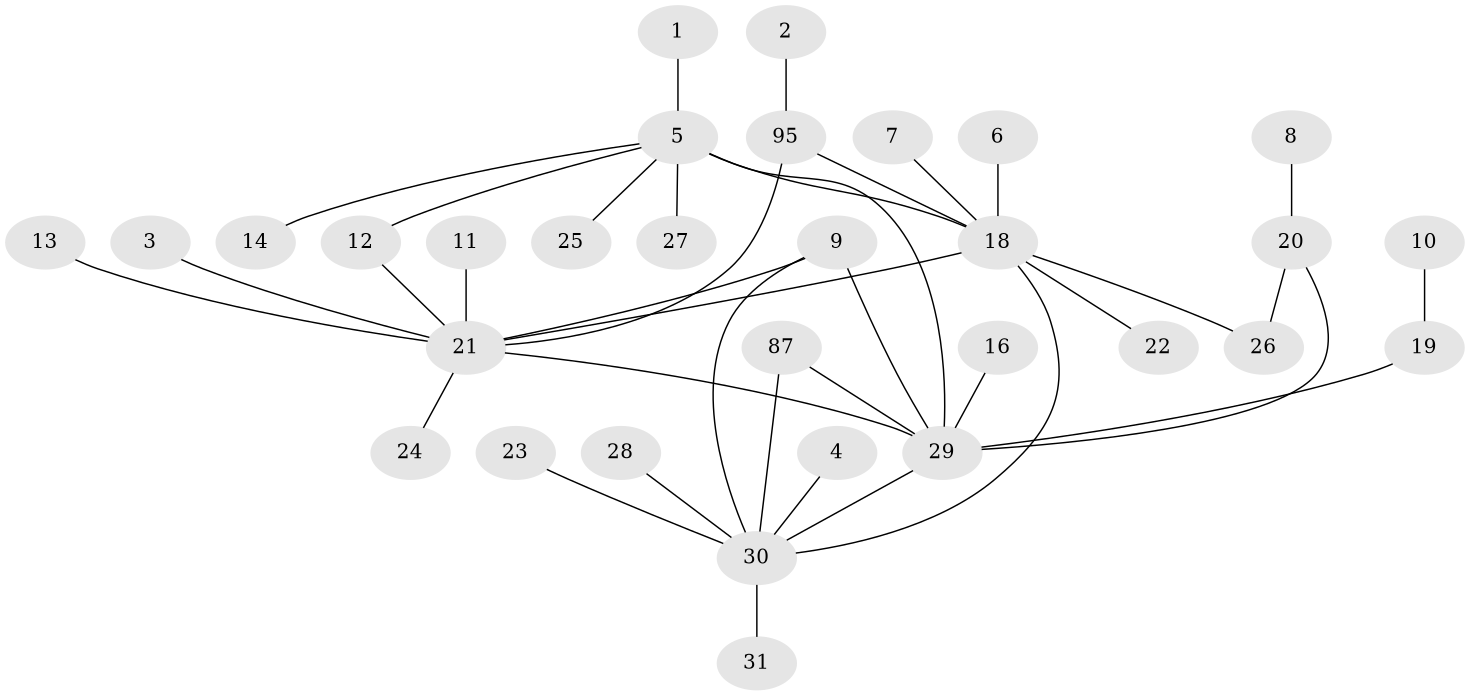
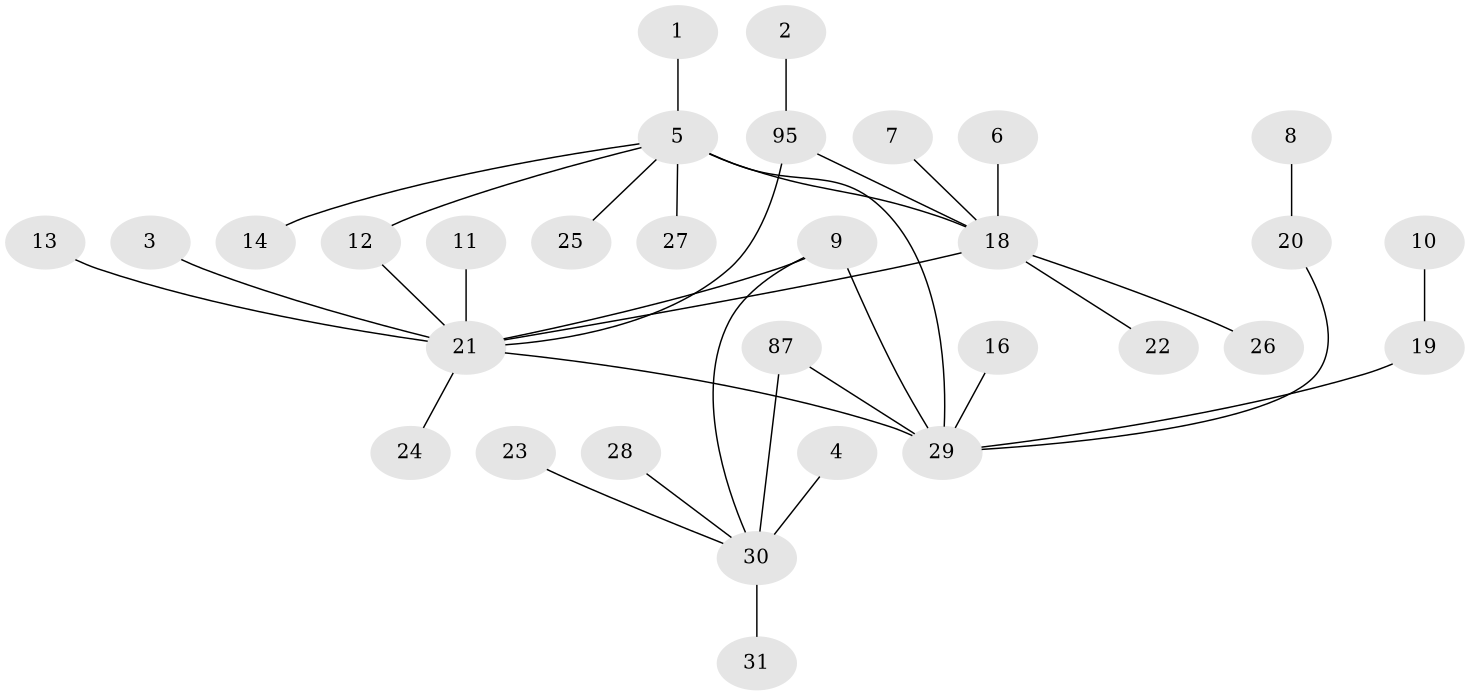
  graph {
    node [color=gray90 style=filled]
    edge [weight=1.0]
    1
    5
    12
    14
    18
    25
    27
    29
    n9 [label=95]
    2
    21
    3
    24
    4
    30
    31
    26
    22
    6
    7
    8
    20
    9
    10
    19
    11
    13
    16
    n29 [label=87]
    23
    28
    1 -- 5
    5 -- 12
    5 -- 14
    5 -- 18 [weight=2.0]
    5 -- 25
    5 -- 27
    5 -- 29 [weight=2.0]
    12 -- 21
    18 -- 21
-   18 -- 30
    18 -- 26
    18 -- 22
-   29 -- 30
    n9 -- 18
    n9 -- 21
    2 -- n9
    21 -- 29
    21 -- 24
    3 -- 21
    4 -- 30
    30 -- 31
    6 -- 18 [weight=2.0]
    7 -- 18
    8 -- 20
    20 -- 29
-   20 -- 26
    9 -- 29
    9 -- 21
    9 -- 30
    10 -- 19 [weight=2.0]
    19 -- 29 [weight=2.0]
    11 -- 21
    13 -- 21
    16 -- 29
    n29 -- 29
    n29 -- 30
    23 -- 30
    28 -- 30
  }
